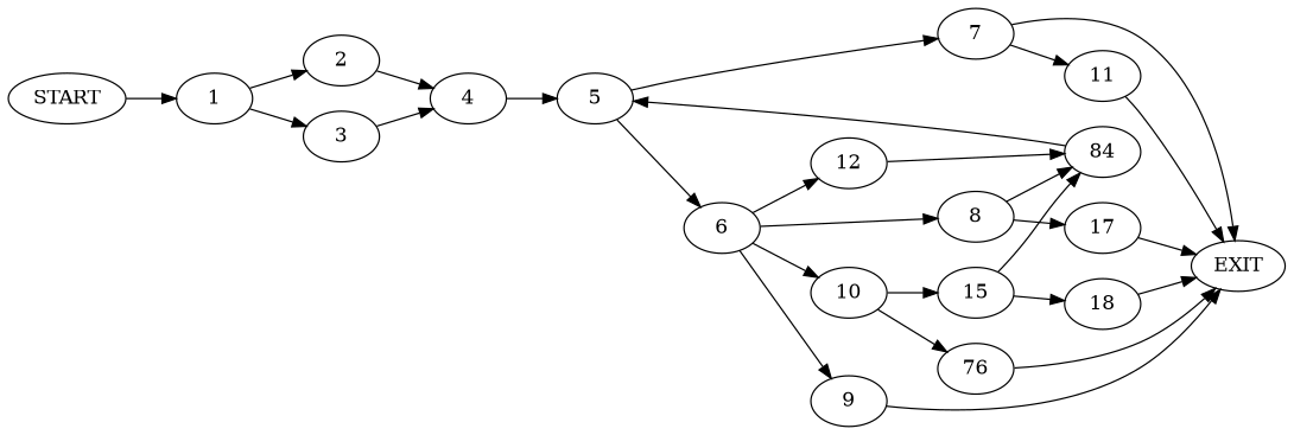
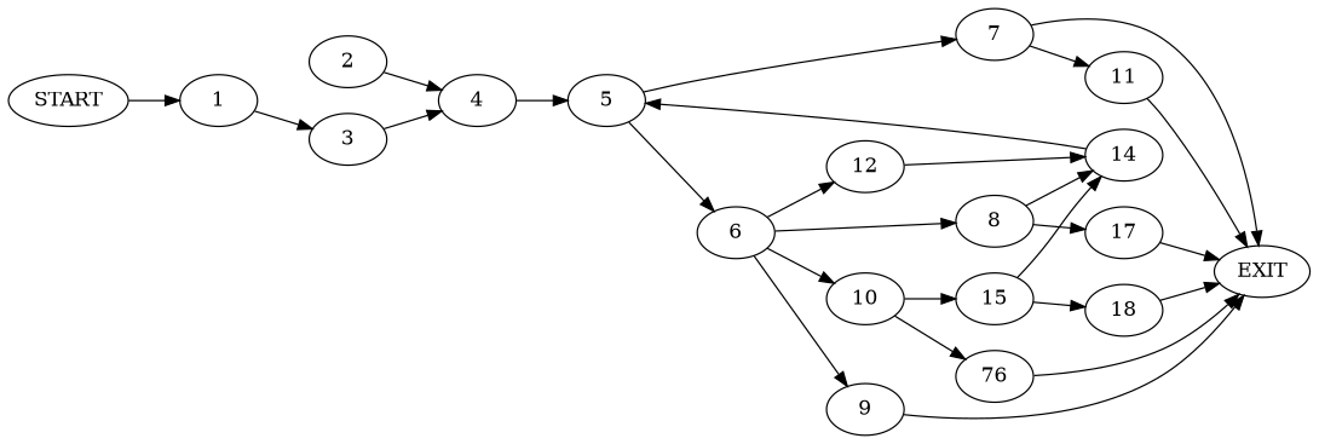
  digraph {
    rankdir=LR
    n1 [label=START]
    1
    2
    3
    n5 [label=EXIT]
    4
    5
    6
    7
    8
    9
    10
    12
    11
-   14 [label=84]
+   14
    17
    15
    n18 [label=76]
    18
    n1 -> 1
-   1 -> 2
    1 -> 3
    2 -> 4
    3 -> 4
    4 -> 5
    5 -> 6
    5 -> 7
    6 -> 8
    6 -> 9
    6 -> 10
    6 -> 12
    7 -> n5
    7 -> 11
    8 -> 14
    8 -> 17
    9 -> n5
    10 -> 15
    10 -> n18
    12 -> 14
    11 -> n5
    14 -> 5
    17 -> n5
    15 -> 14
    15 -> 18
    n18 -> n5
    18 -> n5
  }
